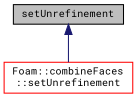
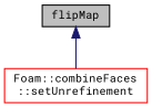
  digraph {
    rankdir=TB
    fontname="Roboto Mono"
    node [fontname="Roboto Mono" fontsize=10 shape=record]
-   n1 [color=black fillcolor=grey75 fontcolor=black height=0.2 label=setUnrefinement style=filled width=0.4]
+   n1 [color=black fillcolor=grey75 fontcolor=black height=0.2 label=flipMap style=filled width=0.4]
    n2 [color=red height=0.2 label="Foam::combineFaces\l::setUnrefinement" width=0.4]
    n1 -> n2 [color=midnightblue dir=back fontname="Roboto Mono" fontsize=10 labelfontname=Helvetica labelfontsize=10 style=solid]
  }
